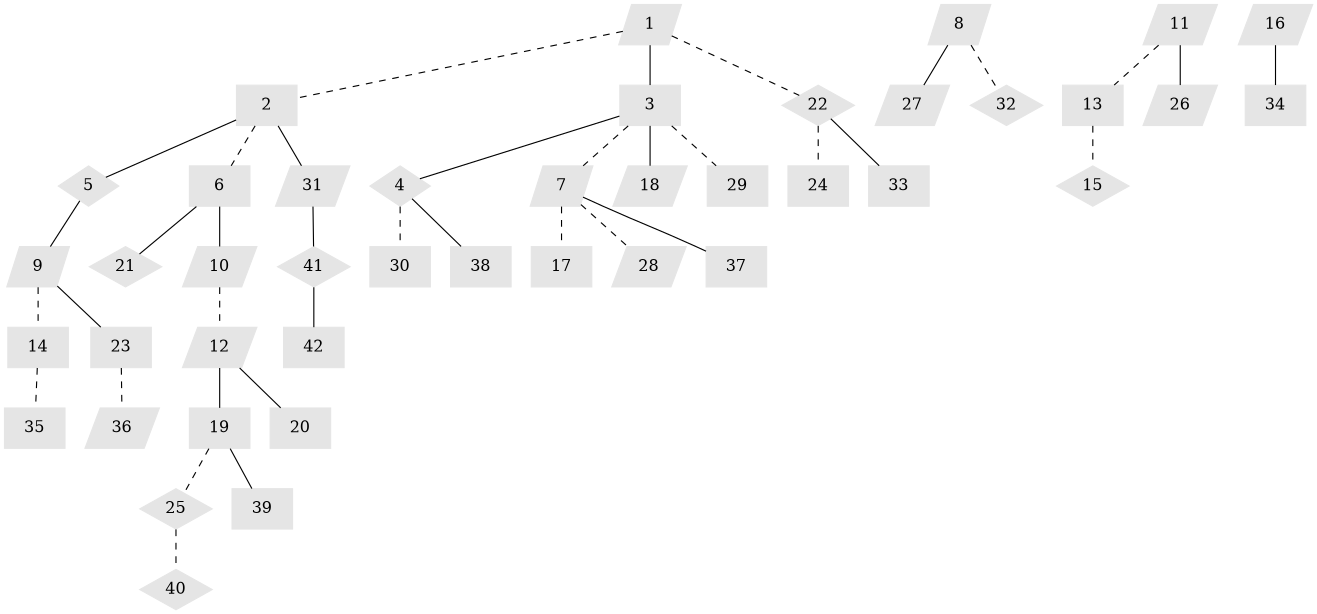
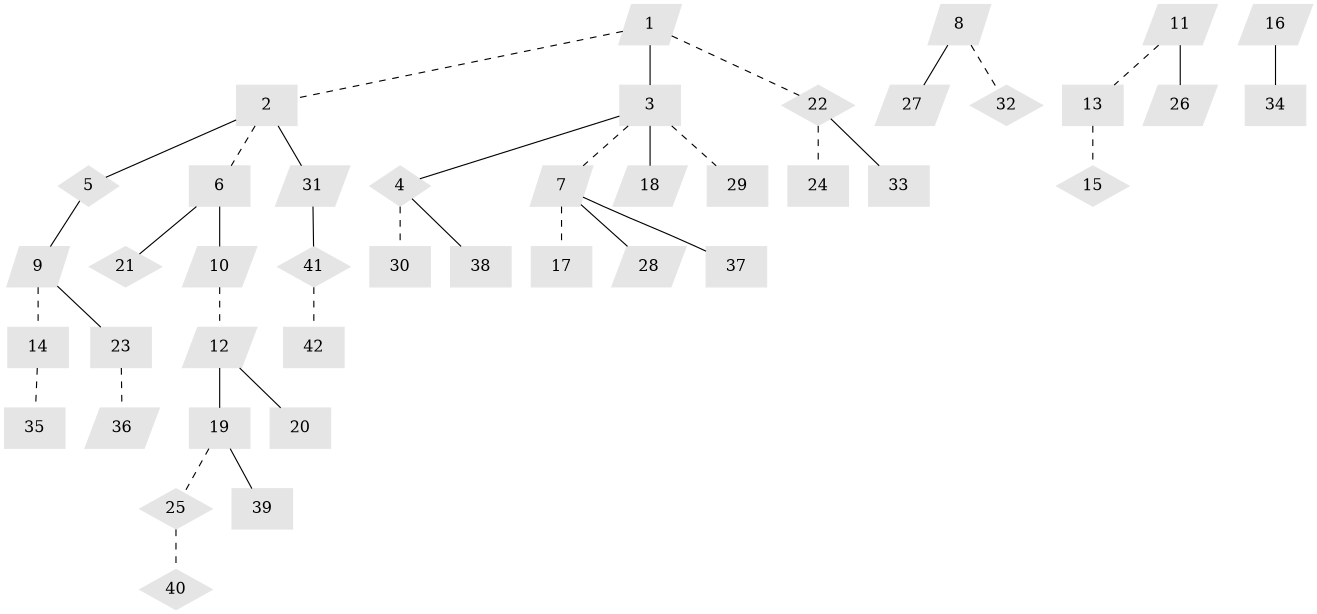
  graph {
    node [color=gray90 shape=box style=filled]
    edge [style=dashed weight=1.0]
    1 [shape=parallelogram]
    2
    3
    22 [shape=diamond]
    5 [shape=diamond]
    6
    31 [shape=parallelogram]
    4 [shape=diamond]
    7 [shape=parallelogram]
    18 [shape=parallelogram]
    29
    24
    33
    9 [shape=parallelogram]
    21 [shape=diamond]
    10 [shape=parallelogram]
    41 [shape=diamond]
    30
    38
    17
    28 [shape=parallelogram]
    37
    8 [shape=parallelogram]
    27 [shape=parallelogram]
    32 [shape=diamond]
    14
    23
    11 [shape=parallelogram]
    13
    26 [shape=parallelogram]
    12 [shape=parallelogram]
    35
    36 [shape=parallelogram]
    19
    20
    15 [shape=diamond]
    16 [shape=parallelogram]
    34
    25 [shape=diamond]
    39
    40 [shape=diamond]
    42
    1 -- 2
    1 -- 3 [style=solid]
    1 -- 22
    2 -- 5 [style=solid]
    2 -- 6
    2 -- 31 [style=solid]
    3 -- 4 [style=solid]
    3 -- 7
    3 -- 18 [style=solid]
    3 -- 29 [weight=2.0]
    22 -- 24
    22 -- 33 [style=solid]
    5 -- 9 [style=solid]
    6 -- 21 [style=solid weight=2.0]
    6 -- 10 [style=solid weight=2.0]
    31 -- 41 [style=solid weight=2.0]
    4 -- 30 [weight=3.0]
    4 -- 38 [style=solid]
    7 -- 17 [weight=3.0]
-   7 -- 28
+   7 -- 28 [style=solid]
    7 -- 37 [style=solid]
    9 -- 14 [weight=2.0]
    9 -- 23 [style=solid]
    10 -- 12
-   41 -- 42 [style=solid]
+   41 -- 42
    8 -- 27 [style=solid]
    8 -- 32
    14 -- 35
    23 -- 36
    11 -- 13
    11 -- 26 [style=solid weight=2.0]
    13 -- 15 [weight=2.0]
    12 -- 19 [style=solid weight=2.0]
    12 -- 20 [style=solid]
    19 -- 25
    19 -- 39 [style=solid]
    16 -- 34 [style=solid weight=2.0]
    25 -- 40
  }
